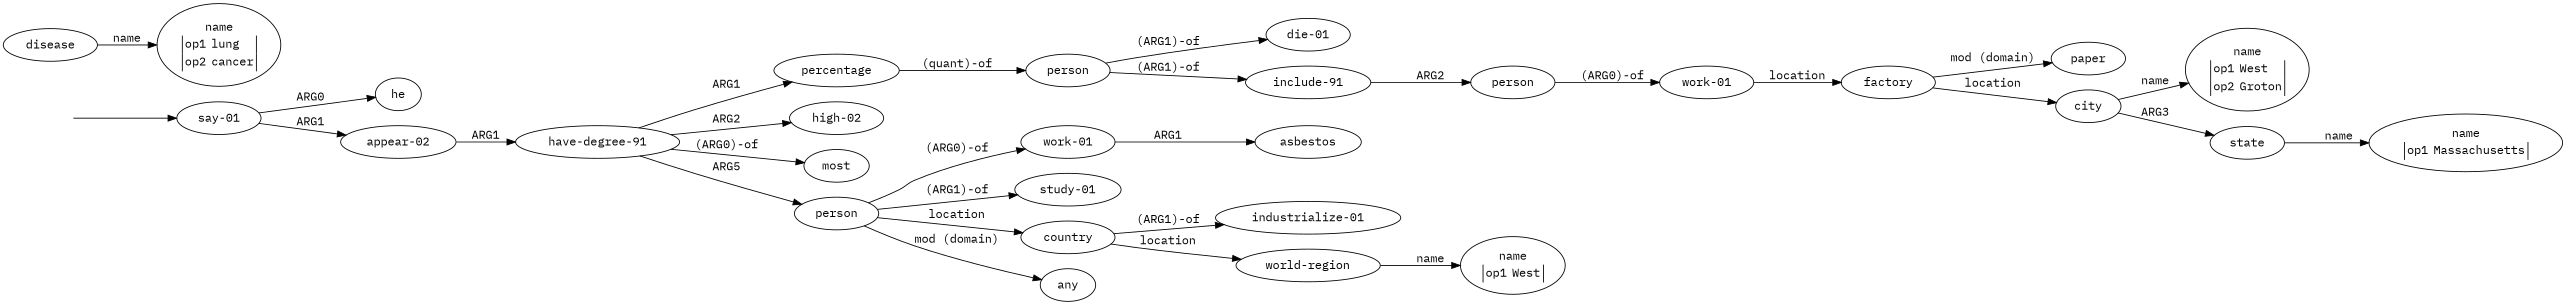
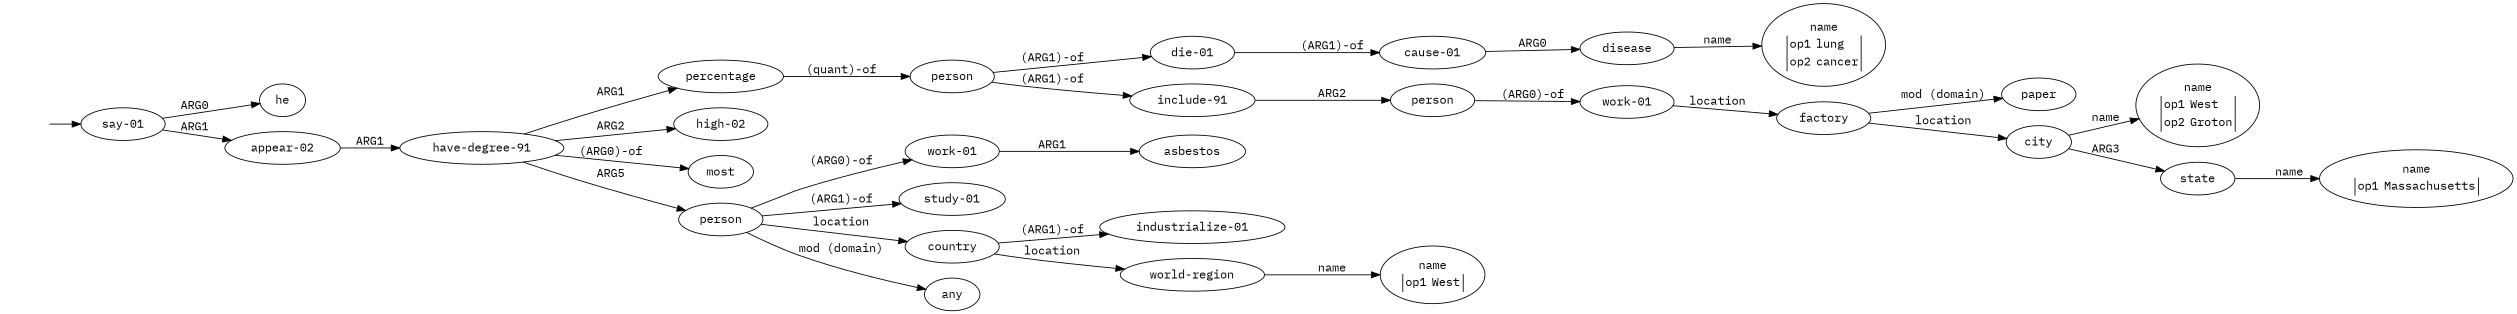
  digraph {
    fontname="IBM Plex Mono"
    rankdir=LR
    node [fontname="IBM Plex Mono"]
    edge [fontname="IBM Plex Mono"]
    top [style=invis]
    n2 [label=<<table align="center" border="0" cellspacing="0"><tr><td colspan="2">say-01</td></tr></table>>]
    n3 [label=<<table align="center" border="0" cellspacing="0"><tr><td colspan="2">he</td></tr></table>>]
    n4 [label=<<table align="center" border="0" cellspacing="0"><tr><td colspan="2">appear-02</td></tr></table>>]
    n5 [label=<<table align="center" border="0" cellspacing="0"><tr><td colspan="2">have-degree-91</td></tr></table>>]
    n6 [label=<<table align="center" border="0" cellspacing="0"><tr><td colspan="2">percentage</td></tr></table>>]
    n7 [label=<<table align="center" border="0" cellspacing="0"><tr><td colspan="2">high-02</td></tr></table>>]
    n8 [label=<<table align="center" border="0" cellspacing="0"><tr><td colspan="2">most</td></tr></table>>]
    n9 [label=<<table align="center" border="0" cellspacing="0"><tr><td colspan="2">person</td></tr></table>>]
    n10 [label=<<table align="center" border="0" cellspacing="0"><tr><td colspan="2">person</td></tr></table>>]
    n11 [label=<<table align="center" border="0" cellspacing="0"><tr><td colspan="2">work-01</td></tr></table>>]
    n12 [label=<<table align="center" border="0" cellspacing="0"><tr><td colspan="2">study-01</td></tr></table>>]
    n13 [label=<<table align="center" border="0" cellspacing="0"><tr><td colspan="2">country</td></tr></table>>]
    n14 [label=<<table align="center" border="0" cellspacing="0"><tr><td colspan="2">any</td></tr></table>>]
    n15 [label=<<table align="center" border="0" cellspacing="0"><tr><td colspan="2">die-01</td></tr></table>>]
    n16 [label=<<table align="center" border="0" cellspacing="0"><tr><td colspan="2">include-91</td></tr></table>>]
+   n17 [label=<<table align="center" border="0" cellspacing="0"><tr><td colspan="2">cause-01</td></tr></table>>]
    n18 [label=<<table align="center" border="0" cellspacing="0"><tr><td colspan="2">person</td></tr></table>>]
    n19 [label=<<table align="center" border="0" cellspacing="0"><tr><td colspan="2">disease</td></tr></table>>]
    n20 [label=<<table align="center" border="0" cellspacing="0"><tr><td colspan="2">name</td></tr><tr><td sides="l" border="1" align="left">op1</td><td sides="r" border="1" align="left">lung</td></tr><tr><td sides="l" border="1" align="left">op2</td><td sides="r" border="1" align="left">cancer</td></tr></table>>]
    n21 [label=<<table align="center" border="0" cellspacing="0"><tr><td colspan="2">work-01</td></tr></table>>]
    n22 [label=<<table align="center" border="0" cellspacing="0"><tr><td colspan="2">factory</td></tr></table>>]
    n23 [label=<<table align="center" border="0" cellspacing="0"><tr><td colspan="2">paper</td></tr></table>>]
    n24 [label=<<table align="center" border="0" cellspacing="0"><tr><td colspan="2">city</td></tr></table>>]
    n25 [label=<<table align="center" border="0" cellspacing="0"><tr><td colspan="2">name</td></tr><tr><td sides="l" border="1" align="left">op1</td><td sides="r" border="1" align="left">West</td></tr><tr><td sides="l" border="1" align="left">op2</td><td sides="r" border="1" align="left">Groton</td></tr></table>>]
    n26 [label=<<table align="center" border="0" cellspacing="0"><tr><td colspan="2">state</td></tr></table>>]
    n27 [label=<<table align="center" border="0" cellspacing="0"><tr><td colspan="2">name</td></tr><tr><td sides="l" border="1" align="left">op1</td><td sides="r" border="1" align="left">Massachusetts</td></tr></table>>]
    n28 [label=<<table align="center" border="0" cellspacing="0"><tr><td colspan="2">asbestos</td></tr></table>>]
    n29 [label=<<table align="center" border="0" cellspacing="0"><tr><td colspan="2">industrialize-01</td></tr></table>>]
    n30 [label=<<table align="center" border="0" cellspacing="0"><tr><td colspan="2">world-region</td></tr></table>>]
    n31 [label=<<table align="center" border="0" cellspacing="0"><tr><td colspan="2">name</td></tr><tr><td sides="l" border="1" align="left">op1</td><td sides="r" border="1" align="left">West</td></tr></table>>]
    top -> n2
    n2 -> n3 [label=ARG0]
    n2 -> n4 [label=ARG1]
    n4 -> n5 [label=ARG1]
    n5 -> n6 [label=ARG1]
    n5 -> n7 [label=ARG2]
    n5 -> n8 [label="(ARG0)-of"]
    n5 -> n9 [label=ARG5]
    n6 -> n10 [label="(quant)-of"]
    n9 -> n11 [label="(ARG0)-of"]
    n9 -> n12 [label="(ARG1)-of"]
    n9 -> n13 [label=location]
    n9 -> n14 [label="mod (domain)"]
    n10 -> n15 [label="(ARG1)-of"]
    n10 -> n16 [label="(ARG1)-of"]
    n11 -> n28 [label=ARG1]
    n13 -> n29 [label="(ARG1)-of"]
    n13 -> n30 [label=location]
+   n15 -> n17 [label="(ARG1)-of"]
    n16 -> n18 [label=ARG2]
+   n17 -> n19 [label=ARG0]
    n18 -> n21 [label="(ARG0)-of"]
    n19 -> n20 [label=name]
    n21 -> n22 [label=location]
    n22 -> n23 [label="mod (domain)"]
    n22 -> n24 [label=location]
    n24 -> n25 [label=name]
    n24 -> n26 [label=ARG3]
    n26 -> n27 [label=name]
    n30 -> n31 [label=name]
  }
